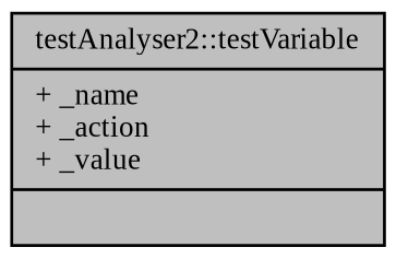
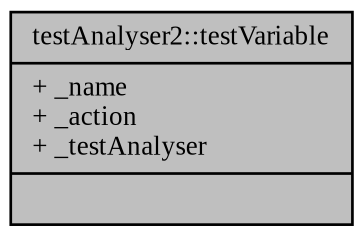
  digraph {
    fontname="Liberation Serif"
-   n1 [color=black fillcolor=grey75 fontcolor=black fontname="Liberation Serif" fontsize=10 height=0.2 label="{testAnalyser2::testVariable\n|+ _name\l+ _action\l+ _value\l|}" shape=record style=filled width=0.4]
+   n1 [color=black fillcolor=grey75 fontcolor=black fontname="Liberation Serif" fontsize=10 height=0.2 label="{testAnalyser2::testVariable\n|+ _name\l+ _action\l+ _testAnalyser\l|}" shape=record style=filled width=0.4]
  }
